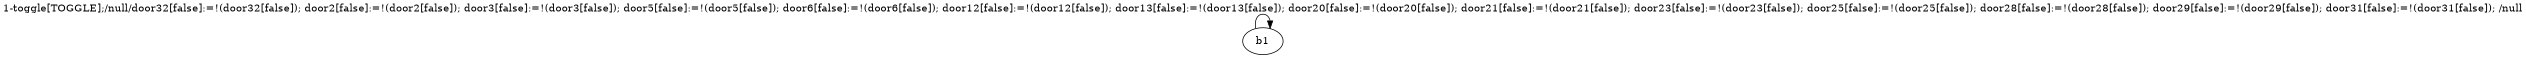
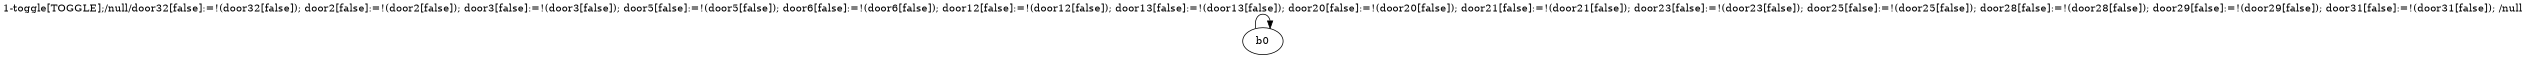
  digraph {
    rankdir=LR
-   b0 [label=b1]
+   b0
    b0 -> b0 [label="1-toggle[TOGGLE];/null/door32[false]:=!(door32[false]); door2[false]:=!(door2[false]); door3[false]:=!(door3[false]); door5[false]:=!(door5[false]); door6[false]:=!(door6[false]); door12[false]:=!(door12[false]); door13[false]:=!(door13[false]); door20[false]:=!(door20[false]); door21[false]:=!(door21[false]); door23[false]:=!(door23[false]); door25[false]:=!(door25[false]); door28[false]:=!(door28[false]); door29[false]:=!(door29[false]); door31[false]:=!(door31[false]); /null"]
  }
